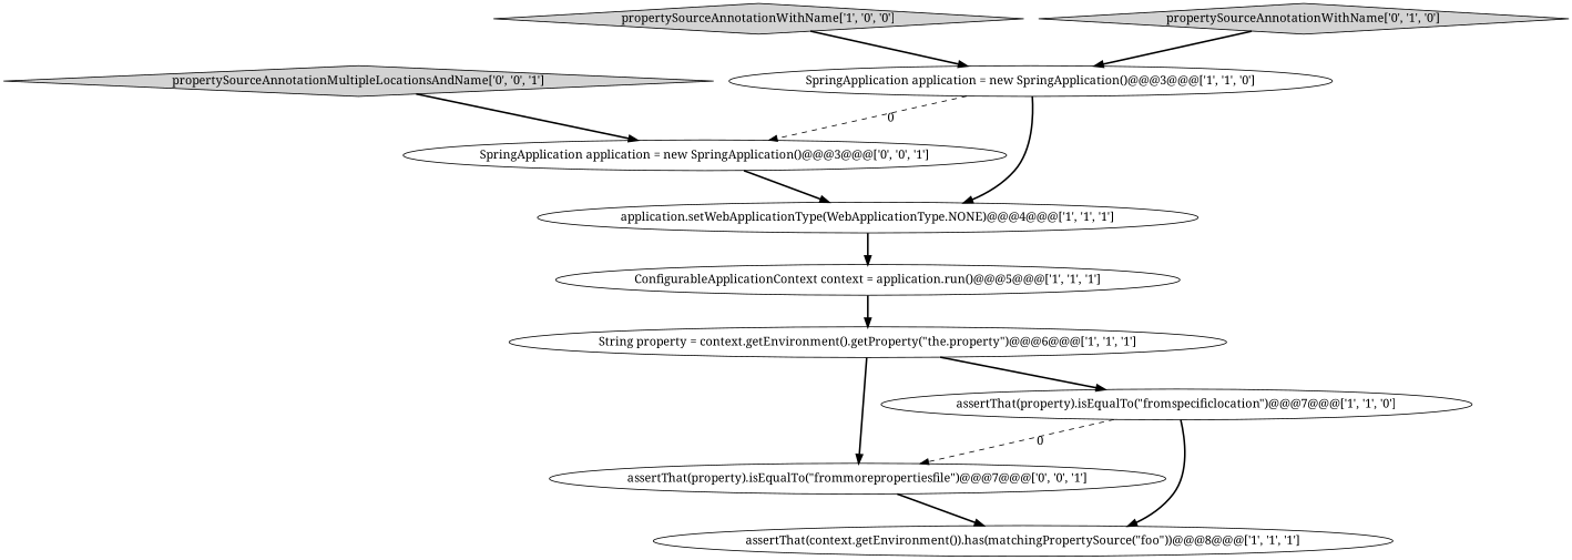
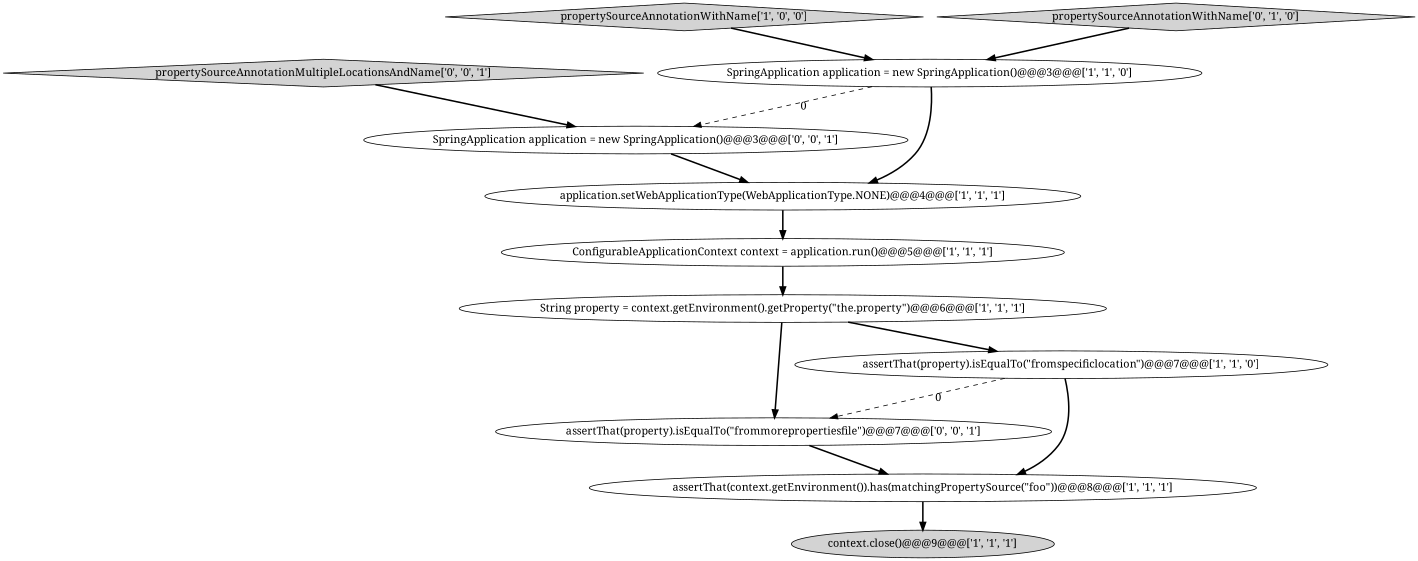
  digraph {
    fontname="Noto Serif"
    node [fillcolor=white shape=ellipse style=filled fontname="Noto Serif"]
    edge [style=bold fontname="Noto Serif"]
    n1 [label="assertThat(context.getEnvironment()).has(matchingPropertySource(\"foo\"))@@@8@@@['1', '1', '1']"]
+   n2 [fillcolor=lightgray label="context.close()@@@9@@@['1', '1', '1']"]
    n3 [fillcolor=lightgray label="propertySourceAnnotationWithName['1', '0', '0']" shape=diamond]
    n4 [label="SpringApplication application = new SpringApplication()@@@3@@@['1', '1', '0']"]
    n5 [fillcolor=lightgray label="propertySourceAnnotationWithName['0', '1', '0']" shape=diamond]
    n6 [label="SpringApplication application = new SpringApplication()@@@3@@@['0', '0', '1']"]
    n7 [label="application.setWebApplicationType(WebApplicationType.NONE)@@@4@@@['1', '1', '1']"]
    n8 [fillcolor=lightgray label="propertySourceAnnotationMultipleLocationsAndName['0', '0', '1']" shape=diamond]
    n9 [label="ConfigurableApplicationContext context = application.run()@@@5@@@['1', '1', '1']"]
    n10 [label="assertThat(property).isEqualTo(\"frommorepropertiesfile\")@@@7@@@['0', '0', '1']"]
    n11 [label="String property = context.getEnvironment().getProperty(\"the.property\")@@@6@@@['1', '1', '1']"]
    n12 [label="assertThat(property).isEqualTo(\"fromspecificlocation\")@@@7@@@['1', '1', '0']"]
+   n1 -> n2
    n3 -> n4
    n4 -> n6 [label=0 style=dashed]
    n4 -> n7
    n5 -> n4
    n6 -> n7
    n7 -> n9
    n8 -> n6
    n9 -> n11
    n10 -> n1
    n11 -> n10
    n11 -> n12
    n12 -> n1
    n12 -> n10 [label=0 style=dashed]
  }
